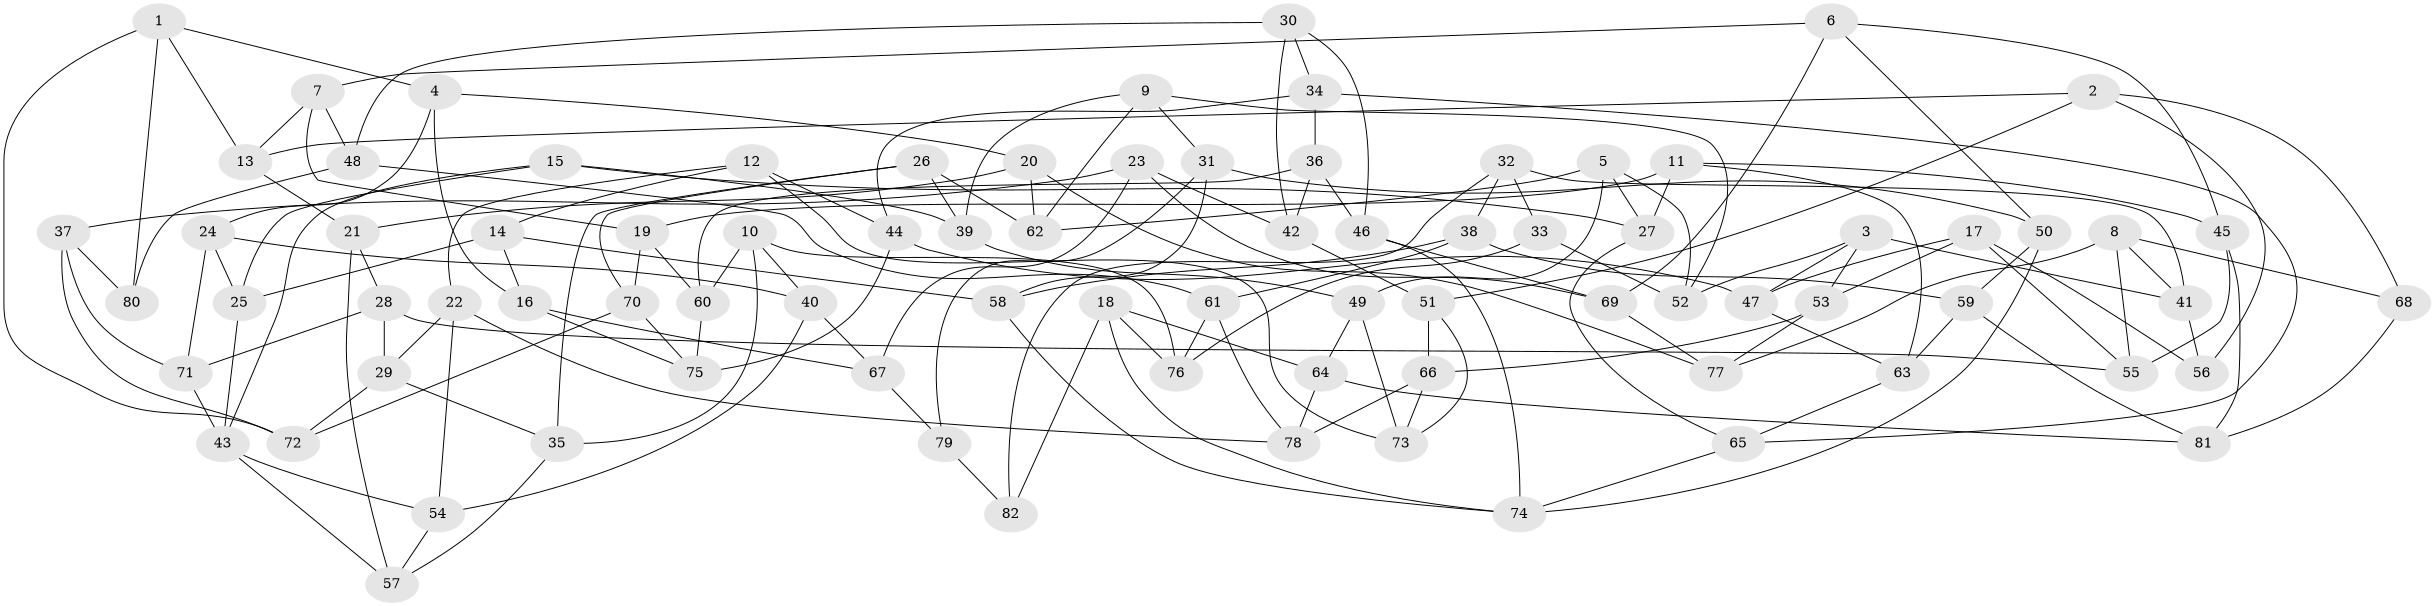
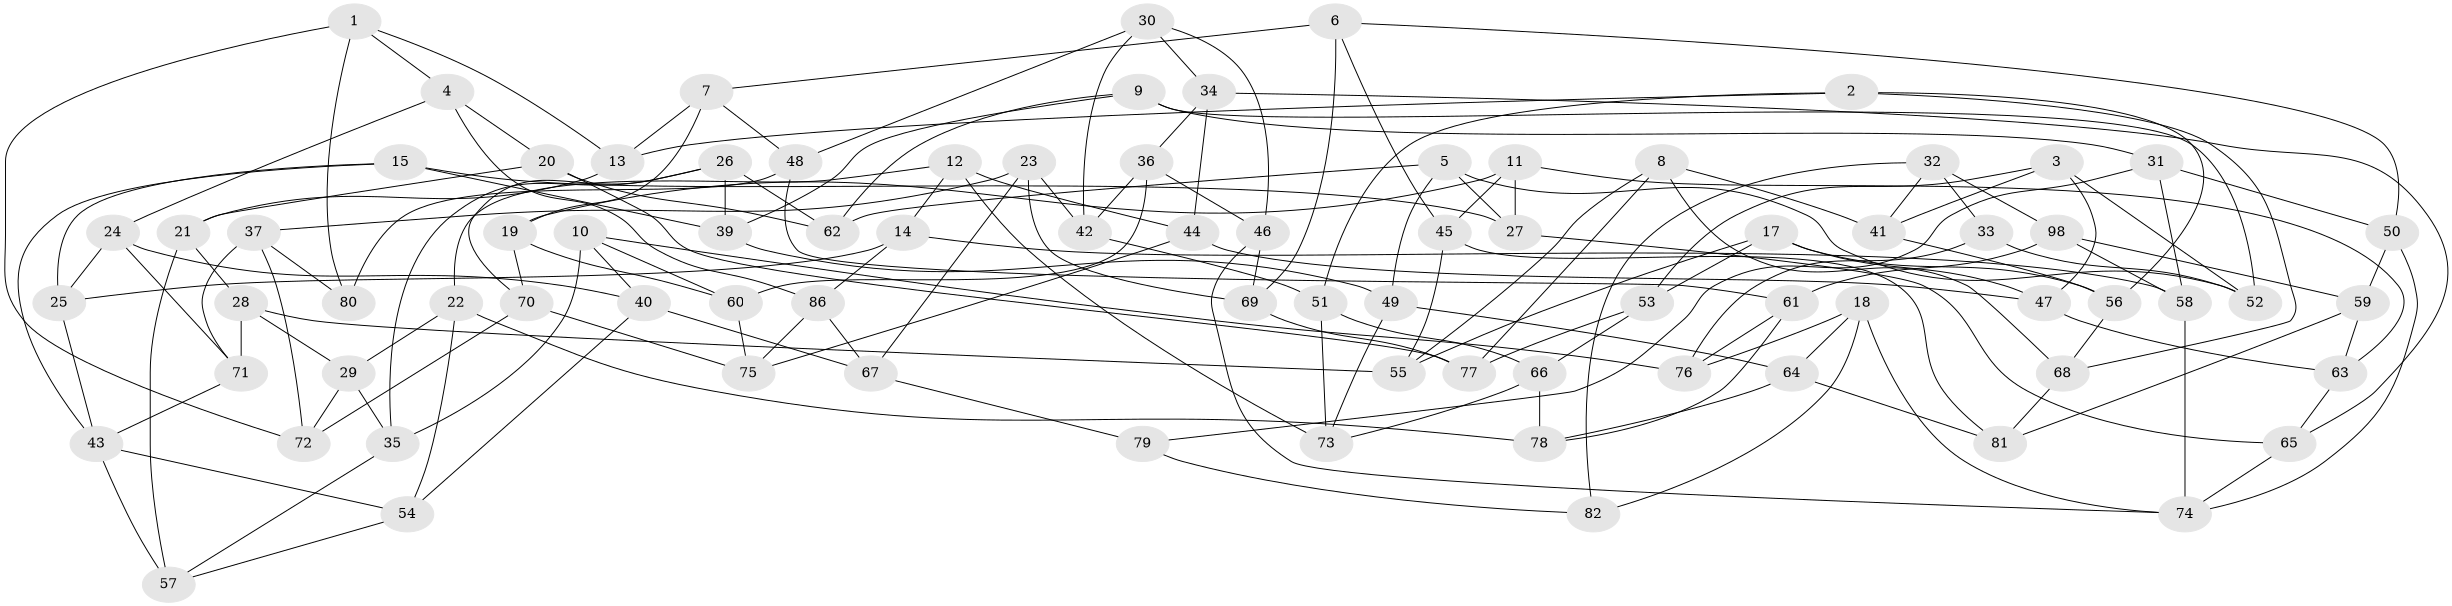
  graph {
    node [color=gray90 style=filled]
    1
    4
    13
    72
    80
-   16
+   16 [label=86]
    20
    24
    21
    2
    51
    56
    68
    73
    66
    81
    3
    41
    47
    52
    53
    63
    77
    67
    75
    62
    40
    25
    71
    5
    27
    49
    65
    64
    6
    7
    45
    50
    69
    19
    48
    55
    74
    59
    60
    70
    61
    8
    9
    31
    39
    58
    79
    10
    35
    76
    57
    54
    11
    12
    14
    22
    44
    29
    78
    28
    43
    15
    17
    18
    82
    23
    37
    42
    26
    30
    34
    46
    36
    32
    33
-   38
+   38 [label=98]
    1 -- 4
    1 -- 13
    1 -- 72
    1 -- 80
    4 -- 16
    4 -- 20
    4 -- 24
    13 -- 21
    16 -- 67
    16 -- 75
    20 -- 21
    20 -- 77
    20 -- 62
    24 -- 40
    24 -- 25
    24 -- 71
    21 -- 57
    21 -- 28
    2 -- 13
    2 -- 51
    2 -- 56
    2 -- 68
    51 -- 73
    51 -- 66
+   56 -- 68
    68 -- 81
    66 -- 73
    66 -- 78
    3 -- 41
    3 -- 47
    3 -- 52
    3 -- 53
    41 -- 56
    47 -- 63
    53 -- 66
    53 -- 77
    63 -- 65
    67 -- 79
    40 -- 67
    40 -- 54
    25 -- 43
    71 -- 43
    5 -- 52
    5 -- 62
    5 -- 27
    5 -- 49
    27 -- 65
    49 -- 73
    49 -- 64
    65 -- 74
    64 -- 81
    64 -- 78
    6 -- 7
    6 -- 45
    6 -- 50
    6 -- 69
    7 -- 13
    7 -- 19
    7 -- 48
    45 -- 81
    45 -- 55
    50 -- 74
    50 -- 59
    69 -- 77
    19 -- 60
    19 -- 70
    48 -- 80
    48 -- 61
    59 -- 81
    59 -- 63
    60 -- 75
    70 -- 72
    70 -- 75
    61 -- 76
    61 -- 78
    8 -- 68
    8 -- 41
    8 -- 77
    8 -- 55
    9 -- 52
    9 -- 62
    9 -- 31
    9 -- 39
    31 -- 50
    31 -- 58
    31 -- 79
    39 -- 49
    58 -- 74
    79 -- 82
    10 -- 40
    10 -- 60
    10 -- 35
    10 -- 76
    35 -- 57
    54 -- 57
    11 -- 63
    11 -- 27
    11 -- 45
    11 -- 19
    12 -- 73
    12 -- 14
    12 -- 22
    12 -- 44
    14 -- 16
    14 -- 25
    14 -- 58
    22 -- 54
    22 -- 29
    22 -- 78
    44 -- 47
    44 -- 75
    29 -- 72
    29 -- 35
    28 -- 71
    28 -- 55
    28 -- 29
    43 -- 57
    43 -- 54
    15 -- 25
    15 -- 27
    15 -- 39
    15 -- 43
    17 -- 56
    17 -- 47
    17 -- 53
    17 -- 55
    18 -- 64
    18 -- 74
    18 -- 76
    18 -- 82
    23 -- 67
    23 -- 69
    23 -- 37
    23 -- 42
    37 -- 72
    37 -- 80
    37 -- 71
    42 -- 51
    26 -- 62
    26 -- 70
    26 -- 39
    26 -- 35
    30 -- 48
    30 -- 42
    30 -- 34
    30 -- 46
    34 -- 65
    34 -- 44
    34 -- 36
    46 -- 69
    46 -- 74
    36 -- 60
    36 -- 42
    36 -- 46
    32 -- 41
    32 -- 82
    32 -- 33
    32 -- 38
    33 -- 52
    33 -- 76
    38 -- 59
    38 -- 61
    38 -- 58
  }
